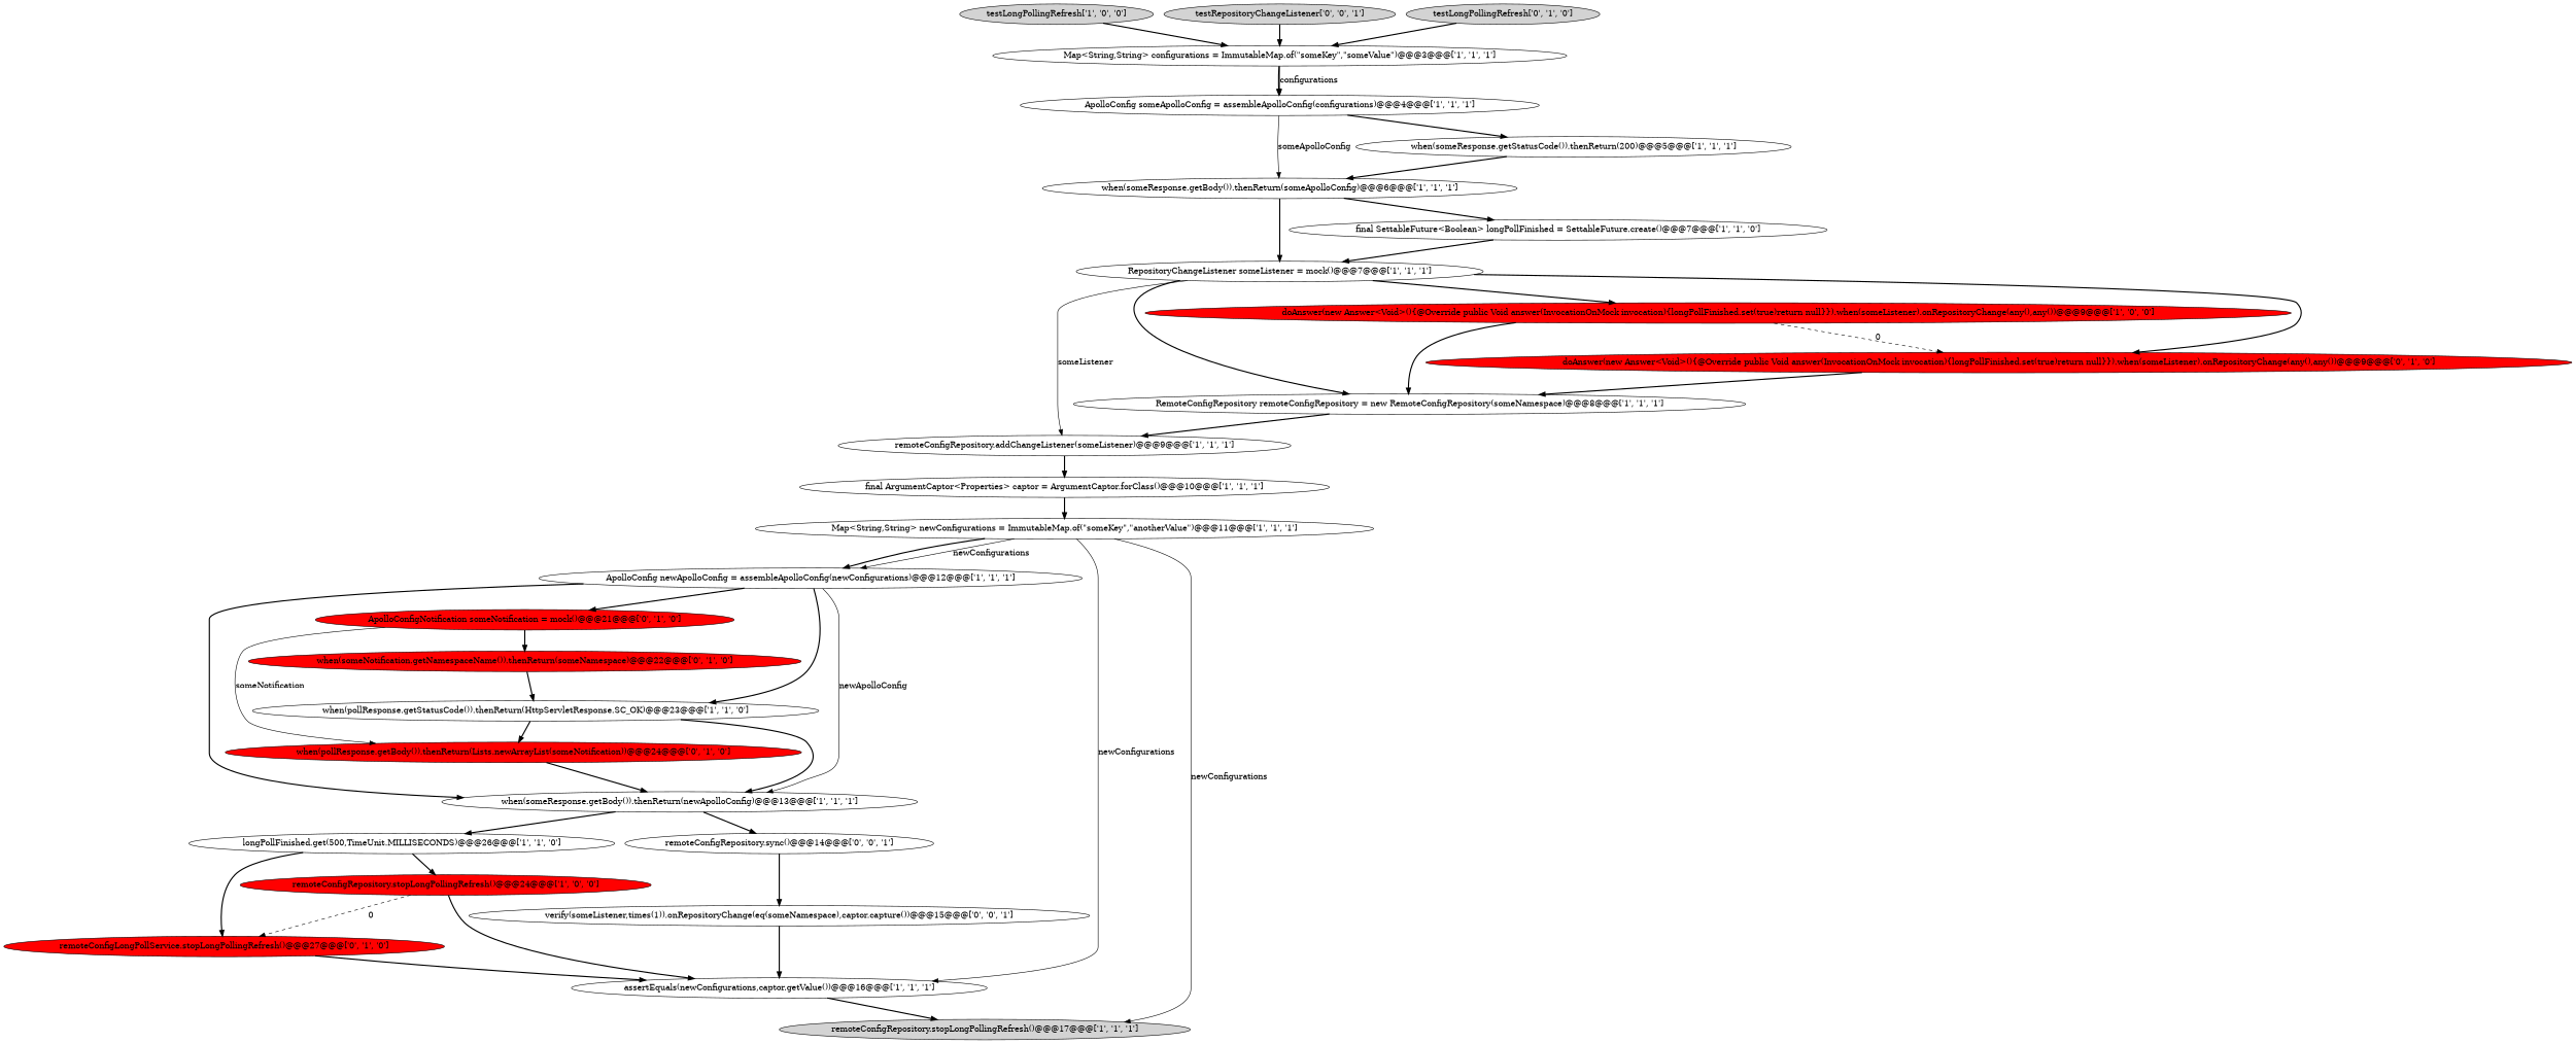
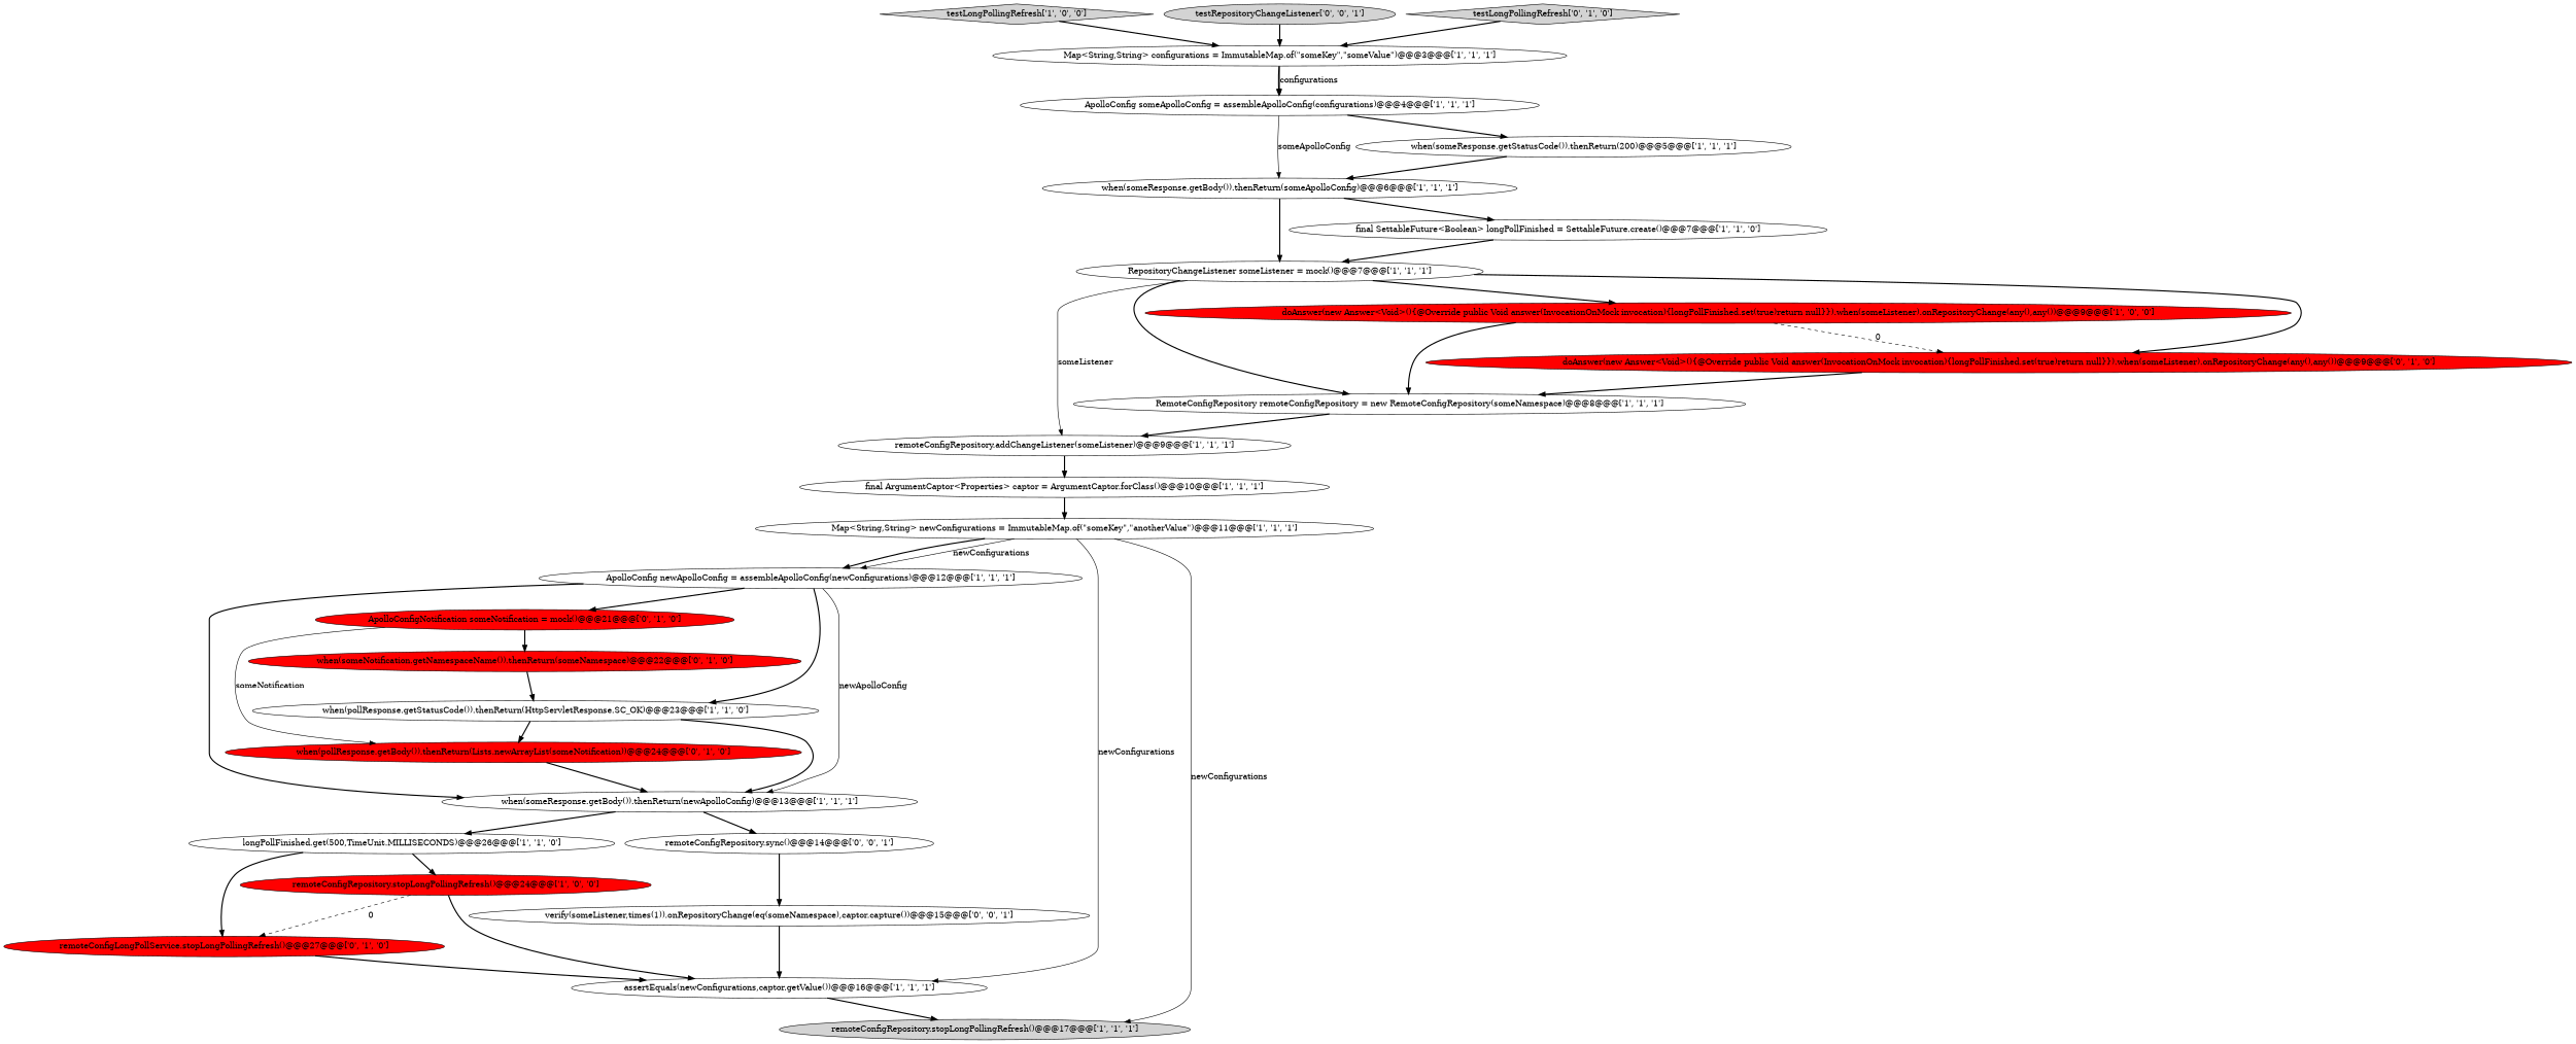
  digraph {
    node [fillcolor=white shape=ellipse style=filled]
    edge [style=bold]
    n1 [fillcolor=red label="remoteConfigLongPollService.stopLongPollingRefresh()@@@27@@@['0', '1', '0']"]
    n2 [label="assertEquals(newConfigurations,captor.getValue())@@@16@@@['1', '1', '1']"]
    n3 [fillcolor=lightgray label="remoteConfigRepository.stopLongPollingRefresh()@@@17@@@['1', '1', '1']"]
    n4 [label="remoteConfigRepository.addChangeListener(someListener)@@@9@@@['1', '1', '1']"]
    n5 [label="final ArgumentCaptor<Properties> captor = ArgumentCaptor.forClass()@@@10@@@['1', '1', '1']"]
    n6 [label="Map<String,String> newConfigurations = ImmutableMap.of(\"someKey\",\"anotherValue\")@@@11@@@['1', '1', '1']"]
    n7 [fillcolor=red label="ApolloConfigNotification someNotification = mock()@@@21@@@['0', '1', '0']"]
    n8 [fillcolor=red label="when(pollResponse.getBody()).thenReturn(Lists.newArrayList(someNotification))@@@24@@@['0', '1', '0']"]
    n9 [fillcolor=red label="when(someNotification.getNamespaceName()).thenReturn(someNamespace)@@@22@@@['0', '1', '0']"]
    n10 [label="when(someResponse.getBody()).thenReturn(newApolloConfig)@@@13@@@['1', '1', '1']"]
    n11 [label="when(pollResponse.getStatusCode()).thenReturn(HttpServletResponse.SC_OK)@@@23@@@['1', '1', '0']"]
    n12 [label="longPollFinished.get(500,TimeUnit.MILLISECONDS)@@@26@@@['1', '1', '0']"]
    n13 [label="remoteConfigRepository.sync()@@@14@@@['0', '0', '1']"]
    n14 [label="when(someResponse.getBody()).thenReturn(someApolloConfig)@@@6@@@['1', '1', '1']"]
    n15 [label="final SettableFuture<Boolean> longPollFinished = SettableFuture.create()@@@7@@@['1', '1', '0']"]
    n16 [label="RepositoryChangeListener someListener = mock()@@@7@@@['1', '1', '1']"]
    n17 [fillcolor=red label="doAnswer(new Answer<Void>(){@Override public Void answer(InvocationOnMock invocation){longPollFinished.set(true)return null}}).when(someListener).onRepositoryChange(any(),any())@@@9@@@['0', '1', '0']"]
    n18 [label="RemoteConfigRepository remoteConfigRepository = new RemoteConfigRepository(someNamespace)@@@8@@@['1', '1', '1']"]
    n19 [fillcolor=red label="doAnswer(new Answer<Void>(){@Override public Void answer(InvocationOnMock invocation){longPollFinished.set(true)return null}}).when(someListener).onRepositoryChange(any(),any())@@@9@@@['1', '0', '0']"]
    n20 [fillcolor=red label="remoteConfigRepository.stopLongPollingRefresh()@@@24@@@['1', '0', '0']"]
    n21 [label="ApolloConfig someApolloConfig = assembleApolloConfig(configurations)@@@4@@@['1', '1', '1']"]
    n22 [label="when(someResponse.getStatusCode()).thenReturn(200)@@@5@@@['1', '1', '1']"]
    n23 [label="ApolloConfig newApolloConfig = assembleApolloConfig(newConfigurations)@@@12@@@['1', '1', '1']"]
    n24 [label="verify(someListener,times(1)).onRepositoryChange(eq(someNamespace),captor.capture())@@@15@@@['0', '0', '1']"]
-   n25 [fillcolor=lightgray label="testLongPollingRefresh['1', '0', '0']"]
+   n25 [fillcolor=lightgray label="testLongPollingRefresh['1', '0', '0']" shape=diamond]
    n26 [label="Map<String,String> configurations = ImmutableMap.of(\"someKey\",\"someValue\")@@@3@@@['1', '1', '1']"]
    n27 [fillcolor=lightgray label="testRepositoryChangeListener['0', '0', '1']"]
-   n28 [fillcolor=lightgray label="testLongPollingRefresh['0', '1', '0']"]
+   n28 [fillcolor=lightgray label="testLongPollingRefresh['0', '1', '0']" shape=diamond]
    n1 -> n2
    n2 -> n3
    n4 -> n5
    n5 -> n6
    n6 -> n2 [label=newConfigurations style=solid]
    n6 -> n3 [label=newConfigurations style=solid]
    n6 -> n23 [label=newConfigurations style=solid]
    n6 -> n23
    n7 -> n8 [label=someNotification style=solid]
    n7 -> n9
    n8 -> n10
    n9 -> n11
    n10 -> n12
    n10 -> n13
    n11 -> n8
    n11 -> n10
    n12 -> n1
    n12 -> n20
    n13 -> n24
    n14 -> n15
    n14 -> n16
    n15 -> n16
    n16 -> n4 [label=someListener style=solid]
    n16 -> n17
    n16 -> n18
    n16 -> n19
    n17 -> n18
    n18 -> n4
    n19 -> n17 [label=0 style=dashed]
    n19 -> n18
    n20 -> n1 [label=0 style=dashed]
    n20 -> n2
    n21 -> n14 [label=someApolloConfig style=solid]
    n21 -> n22
    n22 -> n14
    n23 -> n7
    n23 -> n10 [label=newApolloConfig style=solid]
    n23 -> n10
    n23 -> n11
    n24 -> n2
    n25 -> n26
    n26 -> n21
    n26 -> n21 [label=configurations style=solid]
    n27 -> n26
    n28 -> n26
  }
